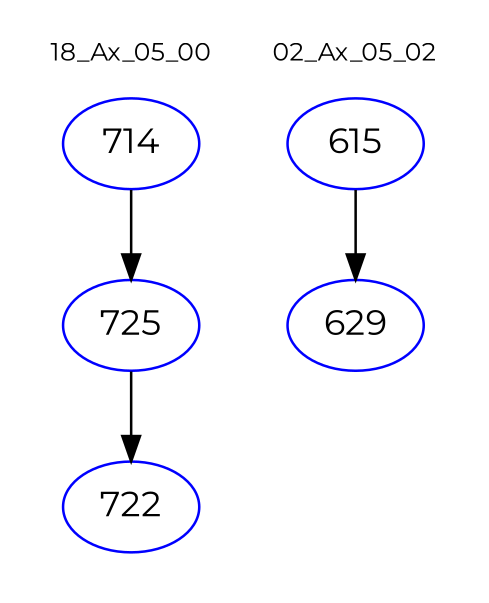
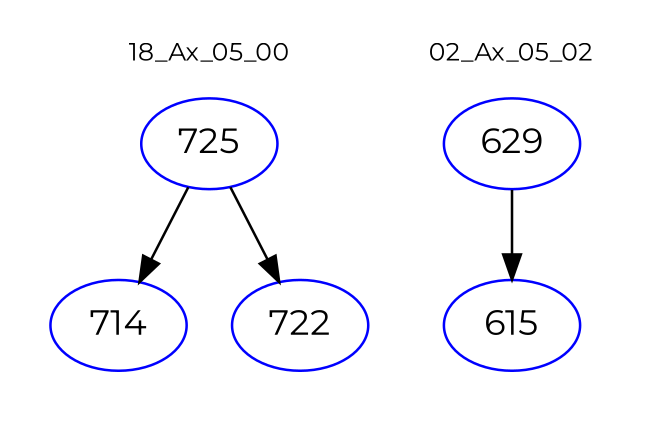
  digraph {
    fontname=Montserrat
    node [color=blue fontname=Montserrat]
    edge [color=black fontname=Montserrat]
    n1 [label=725]
    n2 [label=714]
    n3 [label=722]
    n4 [label=615]
    n5 [label=629]
    subgraph cluster_1 {
      color=white
      fontsize=10
      label="18_Ax_05_00"
      n1
      n2
      n3
    }
    subgraph cluster_2 {
      color=white
      fontsize=10
      label="02_Ax_05_02"
      n4
      n5
    }
-   n2 -> n1
+   n1 -> n2
    n1 -> n3
-   n4 -> n5
+   n5 -> n4
  }
